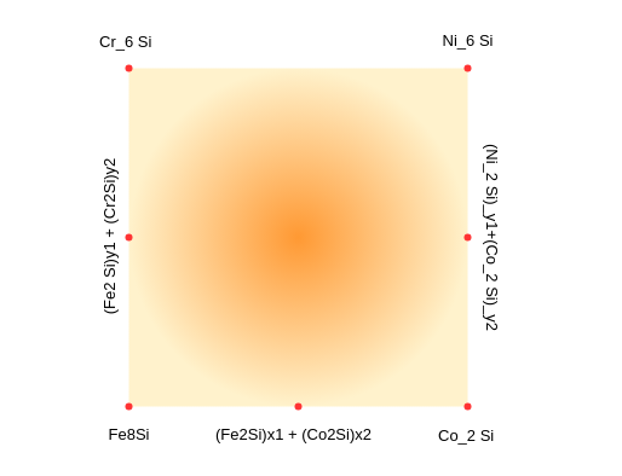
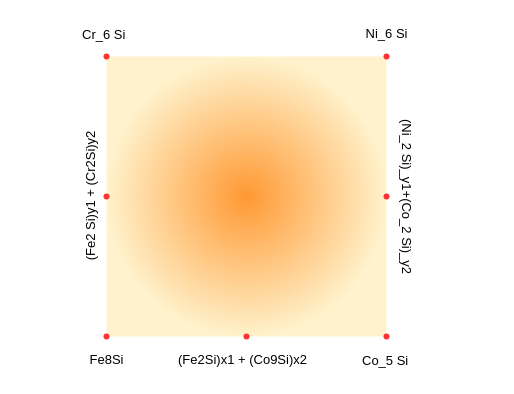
  <mxCell id="0" />
  <mxCell id="1" parent="0" />
- <mxCell id="2" value="Co_2 Si" style="text;strokeColor=none;align=left;verticalAlign=top;spacingLeft=4;spacingRight=4;overflow=hidden;rotatable=0;points=[[0,0.5],[1,0.5]];portConstraint=eastwest;fontSize=13;fillColor=#ffffff;html=1;" vertex="1" parent="1"><mxGeometry x="356" y="346" width="60" height="26" as="geometry" /></mxCell>
+ <mxCell id="2" value="Co_5 Si" style="text;strokeColor=none;align=left;verticalAlign=top;spacingLeft=4;spacingRight=4;overflow=hidden;rotatable=0;points=[[0,0.5],[1,0.5]];portConstraint=eastwest;fontSize=13;fillColor=#ffffff;html=1;" vertex="1" parent="1"><mxGeometry x="356" y="346" width="60" height="26" as="geometry" /></mxCell>
  <mxCell id="3" value="Cr_6 Si&lt;br&gt;" style="text;strokeColor=none;align=left;verticalAlign=top;spacingLeft=4;spacingRight=4;overflow=hidden;rotatable=0;points=[[0,0.5],[1,0.5]];portConstraint=eastwest;fontSize=13;html=1;fillColor=#ffffff;" vertex="1" parent="1"><mxGeometry x="76" y="20" width="60" height="26" as="geometry" /></mxCell>
  <mxCell id="4" value="" style="whiteSpace=wrap;html=1;aspect=fixed;fontSize=13;align=center;gradientDirection=radial;strokeColor=none;fillColor=#FF9933;gradientColor=#FFF2CC;" vertex="1" parent="1"><mxGeometry x="106" y="56" width="280" height="280" as="geometry" /></mxCell>
  <mxCell id="5" value="Ni_6 Si" style="text;align=center;verticalAlign=middle;resizable=0;points=[];autosize=1;fontSize=13;fillColor=#ffffff;html=1;" vertex="1" parent="1"><mxGeometry x="356" y="23" width="60" height="20" as="geometry" /></mxCell>
  <mxCell id="6" value="" style="shape=waypoint;sketch=0;size=6;pointerEvents=1;points=[];fillColor=none;resizable=0;rotatable=0;perimeter=centerPerimeter;snapToPoint=1;fontSize=13;align=center;strokeColor=#FF3333;" vertex="1" parent="1"><mxGeometry x="366" y="176" width="40" height="40" as="geometry" /></mxCell>
  <mxCell id="7" value="" style="shape=waypoint;sketch=0;size=6;pointerEvents=1;points=[];fillColor=none;resizable=0;rotatable=0;perimeter=centerPerimeter;snapToPoint=1;fontSize=13;fontColor=#EA6B66;align=center;strokeWidth=1;strokeColor=#FF3333;" vertex="1" parent="1"><mxGeometry x="86" y="176" width="40" height="40" as="geometry" /></mxCell>
  <mxCell id="8" value="" style="shape=waypoint;sketch=0;size=6;pointerEvents=1;points=[];resizable=0;rotatable=0;perimeter=centerPerimeter;snapToPoint=1;fontSize=13;align=center;fillColor=none;strokeColor=#FF3333;" vertex="1" parent="1"><mxGeometry x="366" y="36" width="40" height="40" as="geometry" /></mxCell>
  <mxCell id="9" value="" style="shape=waypoint;sketch=0;size=6;pointerEvents=1;points=[];fillColor=none;resizable=0;rotatable=0;perimeter=centerPerimeter;snapToPoint=1;fontSize=13;fontColor=#EA6B66;align=center;strokeColor=#FF3333;" vertex="1" parent="1"><mxGeometry x="226" y="316" width="40" height="40" as="geometry" /></mxCell>
  <mxCell id="10" value="(Ni_2 Si)_y1+(Co_2 Si)_y2" style="text;align=center;verticalAlign=middle;resizable=0;points=[];autosize=1;strokeColor=none;fontSize=13;rotation=90;html=1;fillColor=#ffffff;" vertex="1" parent="1"><mxGeometry x="322" y="186" width="170" height="20" as="geometry" /></mxCell>
  <mxCell id="11" value="(Fe2 Si)y1 + (Cr2Si)y2" style="text;align=center;verticalAlign=middle;resizable=0;points=[];autosize=1;strokeColor=none;fontSize=13;rotation=270;fillColor=#ffffff;html=1;" vertex="1" parent="1"><mxGeometry x="20" y="186" width="140" height="20" as="geometry" /></mxCell>
- <mxCell id="12" value="(Fe2Si)x1 + (Co2Si)x2" style="text;align=center;verticalAlign=middle;resizable=0;points=[];autosize=1;strokeColor=none;fontSize=13;fontColor=#000000;fillColor=#ffffff;html=1;" vertex="1" parent="1"><mxGeometry x="172" y="349" width="140" height="20" as="geometry" /></mxCell>
+ <mxCell id="12" value="(Fe2Si)x1 + (Co9Si)x2" style="text;align=center;verticalAlign=middle;resizable=0;points=[];autosize=1;strokeColor=none;fontSize=13;fontColor=#000000;fillColor=#ffffff;html=1;" vertex="1" parent="1"><mxGeometry x="172" y="349" width="140" height="20" as="geometry" /></mxCell>
  <mxCell id="13" value="&lt;div&gt;Fe8Si&lt;/div&gt;" style="text;html=1;align=center;verticalAlign=middle;resizable=0;points=[];autosize=1;strokeColor=none;fontSize=13;fontColor=#000000;fillColor=#ffffff;" vertex="1" parent="1"><mxGeometry x="84" y="349" width="44" height="20" as="geometry" /></mxCell>
  <mxCell id="14" value="" style="shape=waypoint;sketch=0;size=6;pointerEvents=1;points=[];resizable=0;rotatable=0;perimeter=centerPerimeter;snapToPoint=1;fontSize=13;fontColor=#000000;align=center;html=1;fillColor=none;strokeColor=#FF3333;" vertex="1" parent="1"><mxGeometry x="86" y="36" width="40" height="40" as="geometry" /></mxCell>
  <mxCell id="15" value="" style="shape=waypoint;sketch=0;size=6;pointerEvents=1;points=[];fillColor=none;resizable=0;rotatable=0;perimeter=centerPerimeter;snapToPoint=1;fontSize=13;fontColor=#000000;strokeColor=#FF3333;align=center;html=1;" vertex="1" parent="1"><mxGeometry x="366" y="316" width="40" height="40" as="geometry" /></mxCell>
  <mxCell id="16" value="" style="shape=waypoint;sketch=0;size=6;pointerEvents=1;points=[];fillColor=none;resizable=0;rotatable=0;perimeter=centerPerimeter;snapToPoint=1;fontSize=13;fontColor=#000000;strokeColor=#FF3333;align=center;html=1;" vertex="1" parent="1"><mxGeometry x="86" y="316" width="40" height="40" as="geometry" /></mxCell>
